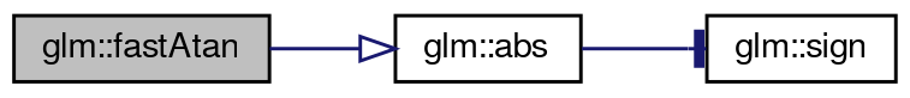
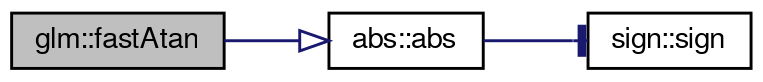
  digraph {
    rankdir=LR
    node [color=black fontname=FreeSans fontsize=10 shape=record]
    edge [color=midnightblue fontname=FreeSans fontsize=10 labelfontname=FreeSans labelfontsize=10 style=solid]
    n1 [fillcolor=grey75 fontcolor=black height=0.2 label="glm::fastAtan" style=filled width=0.4]
-   n2 [height=0.2 label="glm::abs" width=0.4]
-   n3 [height=0.2 label="glm::sign" width=0.4]
+   n2 [height=0.2 label="abs::abs" width=0.4]
+   n3 [height=0.2 label="sign::sign" width=0.4]
    n1 -> n2 [arrowhead=onormal]
    n2 -> n3 [arrowhead=tee]
  }
